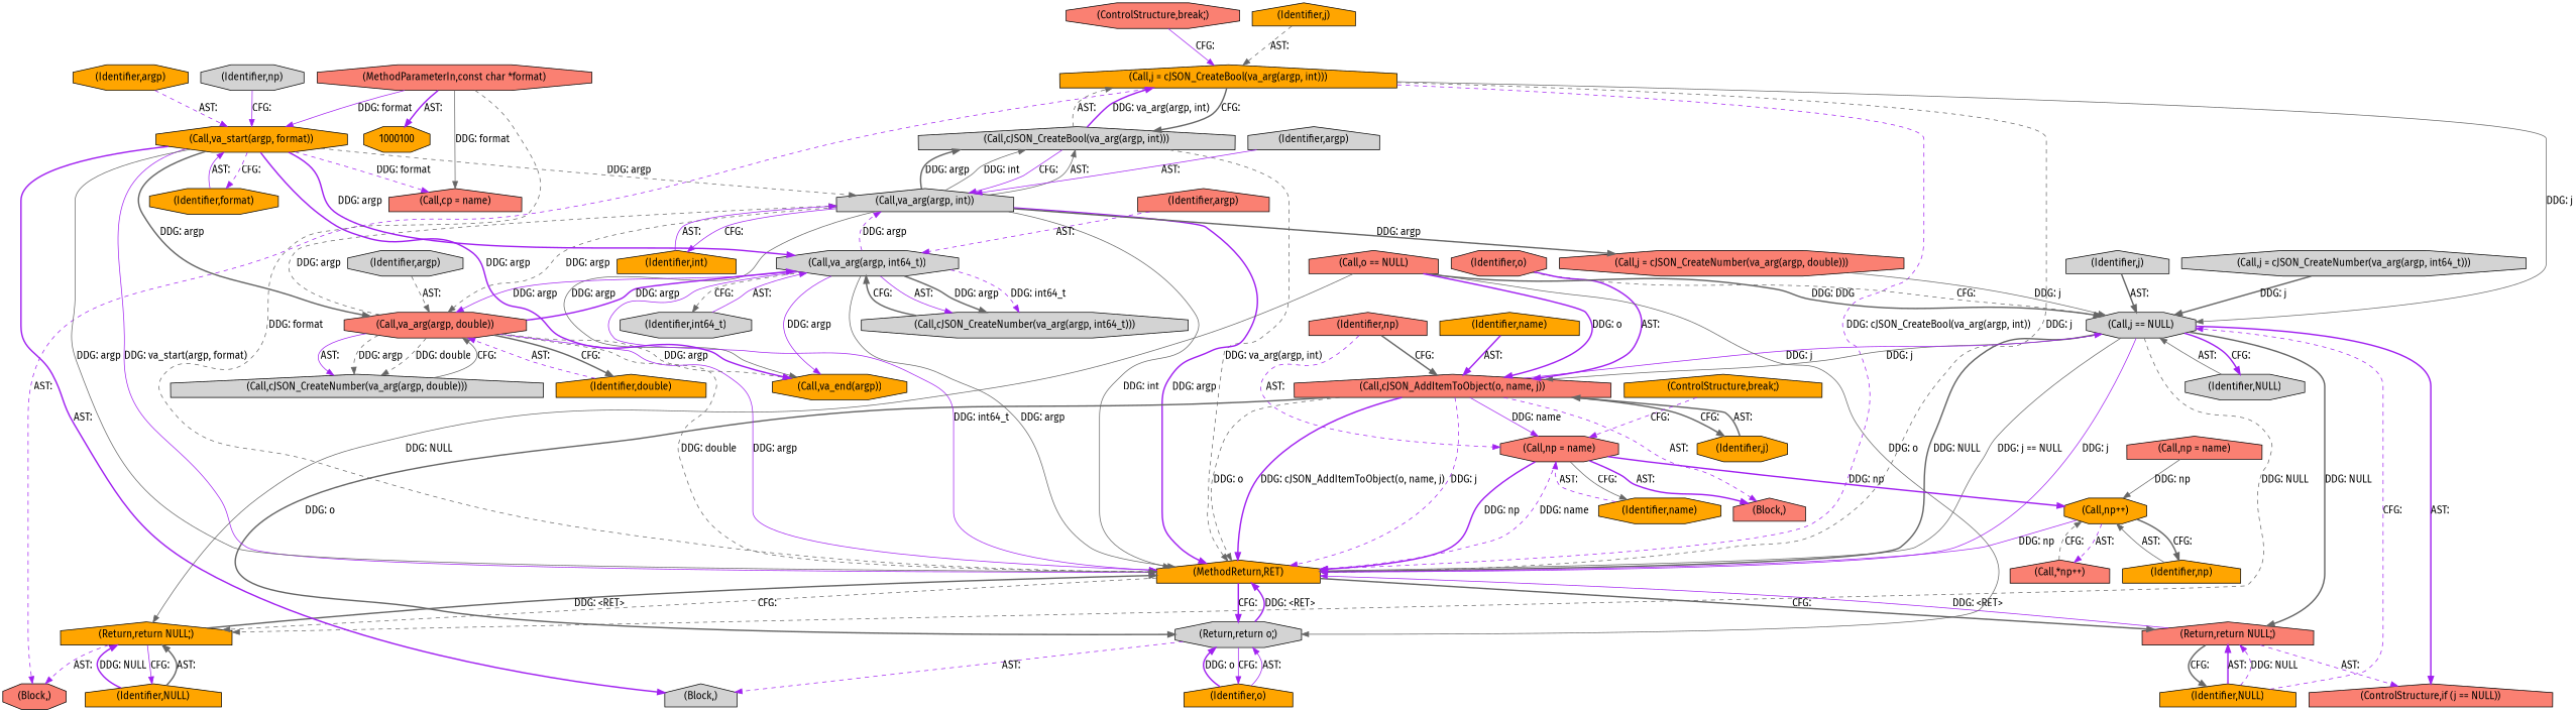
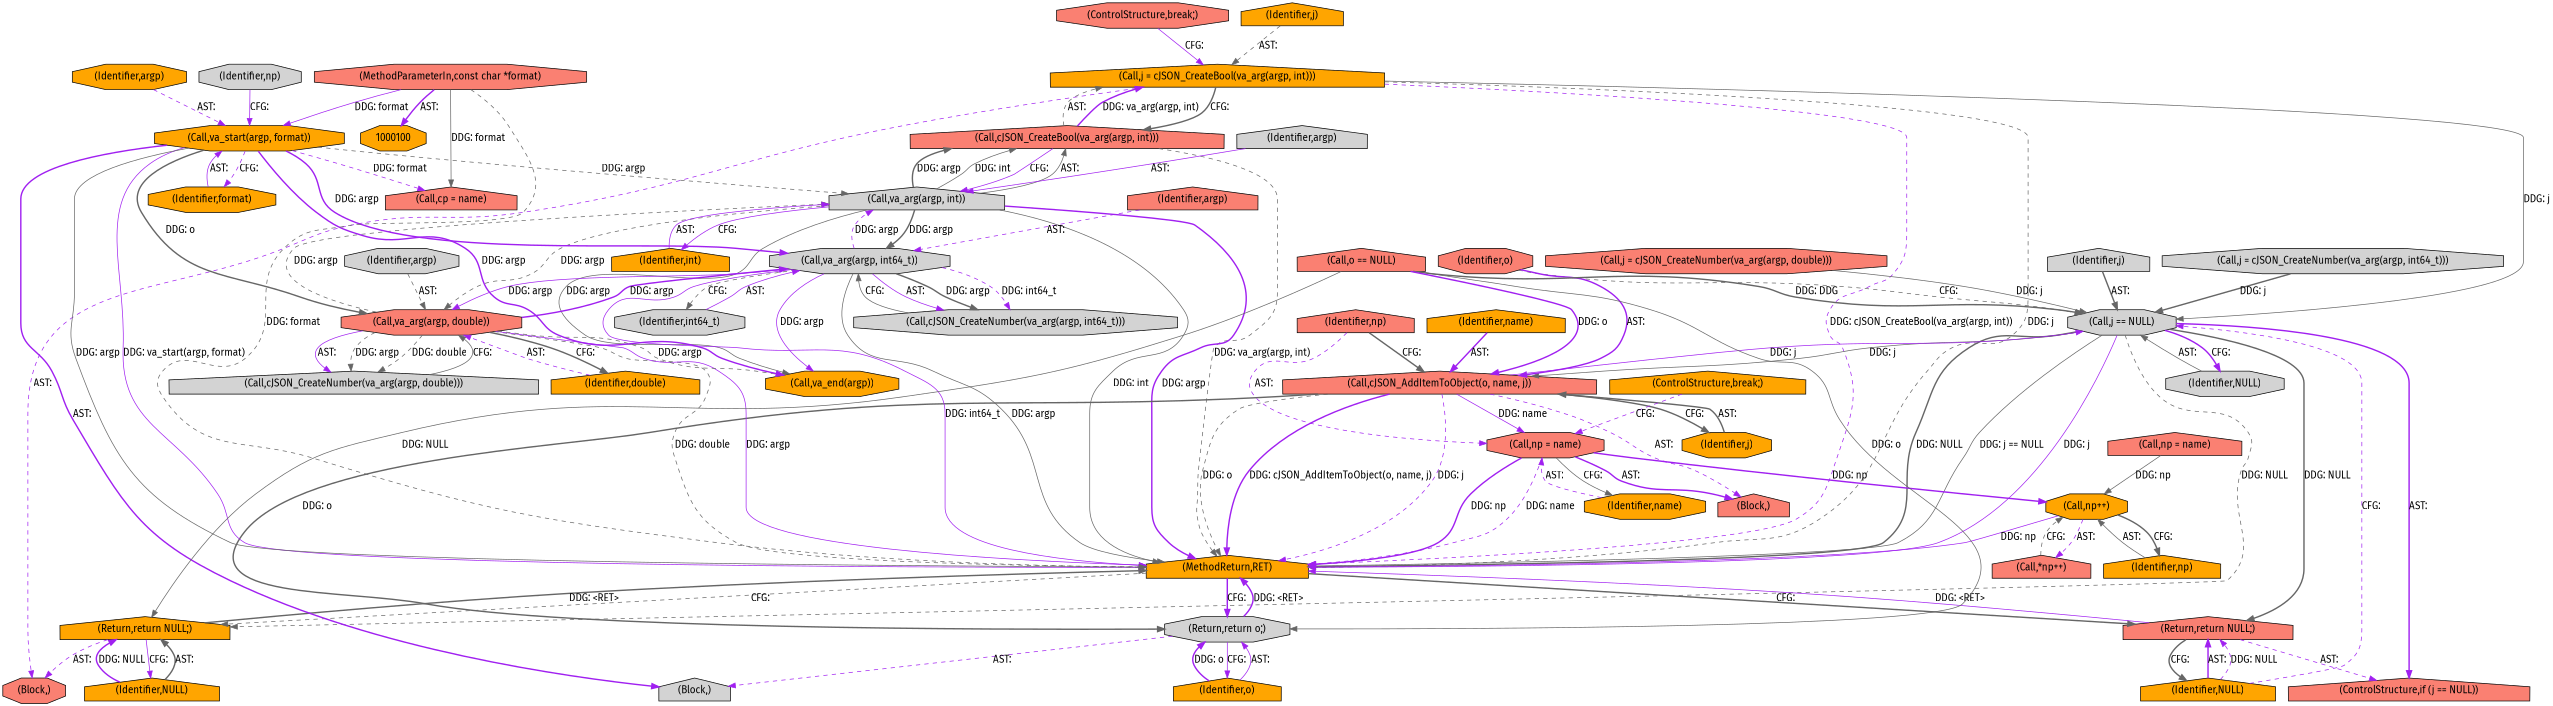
  digraph {
    fontname="Fira Sans"
    node [fillcolor=orange fontname="Fira Sans" shape=house style=filled]
    edge [color=purple fontname="Fira Sans" style=solid]
    n1 [label="(Call,j = cJSON_CreateBool(va_arg(argp, int)))"]
-   n2 [fillcolor=lightgrey label="(Call,cJSON_CreateBool(va_arg(argp, int)))"]
+   n2 [fillcolor=salmon label="(Call,cJSON_CreateBool(va_arg(argp, int)))"]
    n3 [fillcolor=lightgrey label="(Call,j == NULL)" shape=octagon]
    n4 [fillcolor=salmon label="(Block,)" shape=octagon]
    n5 [label="(MethodReturn,RET)"]
    n6 [fillcolor=lightgrey label="(Call,va_arg(argp, int))"]
    n7 [label="(Return,return NULL;)"]
    n8 [fillcolor=salmon label="(Return,return NULL;)"]
    n9 [fillcolor=salmon label="(Call,cJSON_AddItemToObject(o, name, j))"]
    n10 [fillcolor=salmon label="(ControlStructure,if (j == NULL))"]
    n11 [fillcolor=lightgrey label="(Identifier,NULL)" shape=octagon]
    n12 [fillcolor=lightgrey label="(Return,return o;)" shape=octagon]
    n13 [fillcolor=lightgrey label="(Call,va_arg(argp, int64_t))" shape=octagon]
    n14 [fillcolor=salmon label="(Call,va_arg(argp, double))" shape=octagon]
    n15 [label="(Identifier,int)"]
    n16 [label="(Call,va_end(argp))" shape=octagon]
    n17 [fillcolor=lightgrey label="(Call,cJSON_CreateNumber(va_arg(argp, int64_t)))" shape=octagon]
    n18 [fillcolor=lightgrey label="(Identifier,int64_t)" shape=octagon]
    n19 [fillcolor=lightgrey label="(Call,cJSON_CreateNumber(va_arg(argp, double)))"]
    n20 [label="(Identifier,double)"]
    n21 [label="(Call,va_start(argp, format))" shape=octagon]
    n22 [fillcolor=salmon label="(Call,cp = name)"]
    n23 [label="(Identifier,format)" shape=octagon]
    n24 [fillcolor=lightgrey label="(Block,)"]
    n25 [fillcolor=salmon label="(MethodParameterIn,const char *format)" shape=octagon]
    1000100 [shape=octagon]
    n27 [label="(Identifier,NULL)"]
    n28 [label="(Identifier,NULL)"]
    n29 [fillcolor=salmon label="(Call,np = name)" shape=octagon]
    n30 [fillcolor=salmon label="(Block,)"]
    n31 [label="(Identifier,j)" shape=octagon]
    n32 [label="(Call,np++)" shape=octagon]
    n33 [label="(Identifier,name)" shape=octagon]
    n34 [label="(Identifier,o)"]
    n35 [label="(Identifier,np)"]
    n36 [fillcolor=salmon label="(Call,*np++)"]
    n37 [fillcolor=salmon label="(ControlStructure,break;)" shape=octagon]
    n38 [fillcolor=lightgrey label="(Identifier,argp)"]
    n39 [label="(Identifier,name)"]
    n40 [fillcolor=lightgrey label="(Call,j = cJSON_CreateNumber(va_arg(argp, int64_t)))" shape=octagon]
    n41 [fillcolor=salmon label="(Identifier,np)"]
    n42 [label="(Identifier,j)"]
    n43 [fillcolor=lightgrey label="(Identifier,np)" shape=octagon]
    n44 [fillcolor=salmon label="(Identifier,o)" shape=octagon]
    n45 [fillcolor=salmon label="(Identifier,argp)"]
    n46 [label="(Identifier,argp)" shape=octagon]
    n47 [fillcolor=salmon label="(Call,o == NULL)"]
    n48 [fillcolor=lightgrey label="(Identifier,j)"]
    n49 [fillcolor=salmon label="(Call,np = name)"]
    n50 [fillcolor=salmon label="(Call,j = cJSON_CreateNumber(va_arg(argp, double)))" shape=octagon]
    n51 [fillcolor=lightgrey label="(Identifier,argp)" shape=octagon]
    n52 [label="(ControlStructure,break;)"]
    n1 -> n2 [color=gray40 label="CFG: " style=bold]
    n1 -> n3 [color=gray40 label="DDG: j"]
    n1 -> n4 [label="AST: " style=dashed]
    n1 -> n5 [label="DDG: cJSON_CreateBool(va_arg(argp, int))" style=dashed]
    n1 -> n5 [color=gray40 label="DDG: j" style=dashed]
    n2 -> n1 [color=gray40 label="AST: " style=dashed]
    n2 -> n1 [label="DDG: va_arg(argp, int)" style=bold]
    n2 -> n5 [color=gray40 label="DDG: va_arg(argp, int)" style=dashed]
    n2 -> n6 [label="CFG: "]
    n3 -> n5 [label="DDG: j"]
    n3 -> n5 [color=gray40 label="DDG: NULL" style=bold]
    n3 -> n5 [color=gray40 label="DDG: j == NULL"]
    n3 -> n7 [color=gray40 label="DDG: NULL" style=dashed]
    n3 -> n8 [color=gray40 label="DDG: NULL" style=bold]
    n3 -> n9 [color=gray40 label="DDG: j"]
    n3 -> n10 [label="AST: " style=bold]
    n3 -> n11 [label="CFG: " style=bold]
    n5 -> n7 [color=gray40 label="CFG: " style=dashed]
    n5 -> n8 [color=gray40 label="CFG: " style=bold]
    n5 -> n12 [label="CFG: " style=bold]
    n6 -> n2 [color=gray40 label="AST: "]
    n6 -> n2 [color=gray40 label="DDG: argp" style=bold]
    n6 -> n2 [color=gray40 label="DDG: int"]
    n6 -> n5 [label="DDG: argp" style=bold]
    n6 -> n5 [color=gray40 label="DDG: int"]
-   n6 -> n50 [color=gray40 label="DDG: argp" style=bold]
+   n6 -> n13 [color=gray40 label="DDG: argp" style=bold]
    n6 -> n14 [color=gray40 label="DDG: argp" style=dashed]
    n6 -> n15 [label="CFG: "]
    n6 -> n16 [color=gray40 label="DDG: argp"]
    n7 -> n4 [label="AST: " style=dashed]
    n7 -> n5 [color=gray40 label="DDG: <RET>" style=bold]
    n7 -> n27 [label="CFG: "]
    n8 -> n5 [label="DDG: <RET>"]
    n8 -> n10 [label="AST: " style=dashed]
    n8 -> n28 [color=gray40 label="CFG: " style=bold]
    n9 -> n3 [label="DDG: j"]
    n9 -> n5 [color=gray40 label="DDG: o" style=dashed]
    n9 -> n5 [label="DDG: cJSON_AddItemToObject(o, name, j)" style=bold]
    n9 -> n5 [label="DDG: j" style=dashed]
    n9 -> n12 [color=gray40 label="DDG: o" style=bold]
    n9 -> n29 [label="DDG: name"]
    n9 -> n30 [label="AST: " style=dashed]
    n9 -> n31 [color=gray40 label="CFG: " style=bold]
    n11 -> n3 [color=gray40 label="AST: "]
    n12 -> n5 [label="DDG: <RET>" style=bold]
    n12 -> n24 [label="AST: " style=dashed]
    n12 -> n34 [label="CFG: "]
    n13 -> n5 [label="DDG: int64_t"]
    n13 -> n5 [color=gray40 label="DDG: argp"]
    n13 -> n6 [label="DDG: argp" style=dashed]
    n13 -> n14 [label="DDG: argp"]
    n13 -> n16 [label="DDG: argp"]
    n13 -> n17 [label="AST: "]
    n13 -> n17 [color=gray40 label="DDG: argp" style=bold]
    n13 -> n17 [label="DDG: int64_t" style=dashed]
    n13 -> n18 [color=gray40 label="CFG: " style=dashed]
    n14 -> n5 [color=gray40 label="DDG: double" style=dashed]
    n14 -> n5 [label="DDG: argp"]
    n14 -> n6 [color=gray40 label="DDG: argp" style=dashed]
    n14 -> n13 [label="DDG: argp" style=bold]
    n14 -> n16 [color=gray40 label="DDG: argp" style=dashed]
    n14 -> n19 [label="AST: "]
    n14 -> n19 [color=gray40 label="DDG: argp" style=dashed]
    n14 -> n19 [color=gray40 label="DDG: double" style=dashed]
    n14 -> n20 [color=gray40 label="CFG: " style=bold]
    n15 -> n6 [label="AST: "]
-   n17 -> n13 [color=gray40 label="CFG: " style=bold]
+   n17 -> n13 [color=gray40 label="CFG: "]
    n18 -> n13 [label="AST: "]
    n19 -> n14 [color=gray40 label="CFG: "]
    n20 -> n14 [label="AST: " style=dashed]
    n21 -> n5 [label="DDG: va_start(argp, format)"]
    n21 -> n5 [color=gray40 label="DDG: argp"]
    n21 -> n6 [color=gray40 label="DDG: argp" style=dashed]
    n21 -> n13 [label="DDG: argp" style=bold]
-   n21 -> n14 [color=gray40 label="DDG: argp" style=bold]
+   n21 -> n14 [color=gray40 label="DDG: o" style=bold]
    n21 -> n16 [label="DDG: argp" style=bold]
    n21 -> n22 [label="DDG: format" style=dashed]
    n21 -> n23 [label="CFG: " style=dashed]
    n21 -> n24 [label="AST: " style=bold]
    n23 -> n21 [label="AST: "]
    n25 -> n5 [color=gray40 label="DDG: format" style=dashed]
    n25 -> n21 [label="DDG: format"]
    n25 -> n22 [color=gray40 label="DDG: format"]
    n25 -> 1000100 [label="AST: " style=bold]
    n27 -> n7 [color=gray40 label="AST: " style=bold]
    n27 -> n7 [label="DDG: NULL" style=bold]
    n28 -> n3 [label="CFG: " style=dashed]
    n28 -> n8 [label="AST: " style=bold]
    n28 -> n8 [label="DDG: NULL" style=dashed]
    n29 -> n5 [label="DDG: np" style=bold]
    n29 -> n5 [label="DDG: name" style=dashed]
    n29 -> n30 [label="AST: " style=bold]
    n29 -> n32 [label="DDG: np" style=bold]
    n29 -> n33 [color=gray40 label="CFG: "]
    n31 -> n9 [color=gray40 label="AST: " style=bold]
    n32 -> n5 [label="DDG: np"]
    n32 -> n35 [color=gray40 label="CFG: " style=bold]
    n32 -> n36 [label="AST: " style=dashed]
    n33 -> n29 [label="AST: " style=dashed]
    n34 -> n12 [label="AST: "]
    n34 -> n12 [label="DDG: o" style=bold]
    n35 -> n32 [color=gray40 label="AST: "]
    n36 -> n32 [color=gray40 label="CFG: " style=dashed]
    n37 -> n1 [label="CFG: "]
    n38 -> n6 [label="AST: "]
    n39 -> n9 [label="AST: " style=bold]
    n40 -> n3 [color=gray40 label="DDG: j" style=bold]
    n41 -> n9 [color=gray40 label="CFG: " style=bold]
    n41 -> n29 [label="AST: " style=dashed]
    n42 -> n1 [color=gray40 label="AST: " style=dashed]
    n43 -> n21 [label="CFG: "]
    n44 -> n3 [color=gray40 label="CFG: " style=dashed]
    n44 -> n9 [label="AST: " style=bold]
    n45 -> n13 [label="AST: " style=dashed]
    n46 -> n21 [label="AST: " style=dashed]
    n47 -> n3 [color=gray40 label="DDG: DDG" style=bold]
    n47 -> n7 [color=gray40 label="DDG: NULL"]
    n47 -> n9 [label="DDG: o" style=bold]
    n47 -> n12 [color=gray40 label="DDG: o"]
    n48 -> n3 [color=gray40 label="AST: " style=bold]
    n49 -> n32 [color=gray40 label="DDG: np"]
    n50 -> n3 [color=gray40 label="DDG: j"]
    n51 -> n14 [color=gray40 label="AST: " style=dashed]
    n52 -> n29 [label="CFG: " style=dashed]
  }
